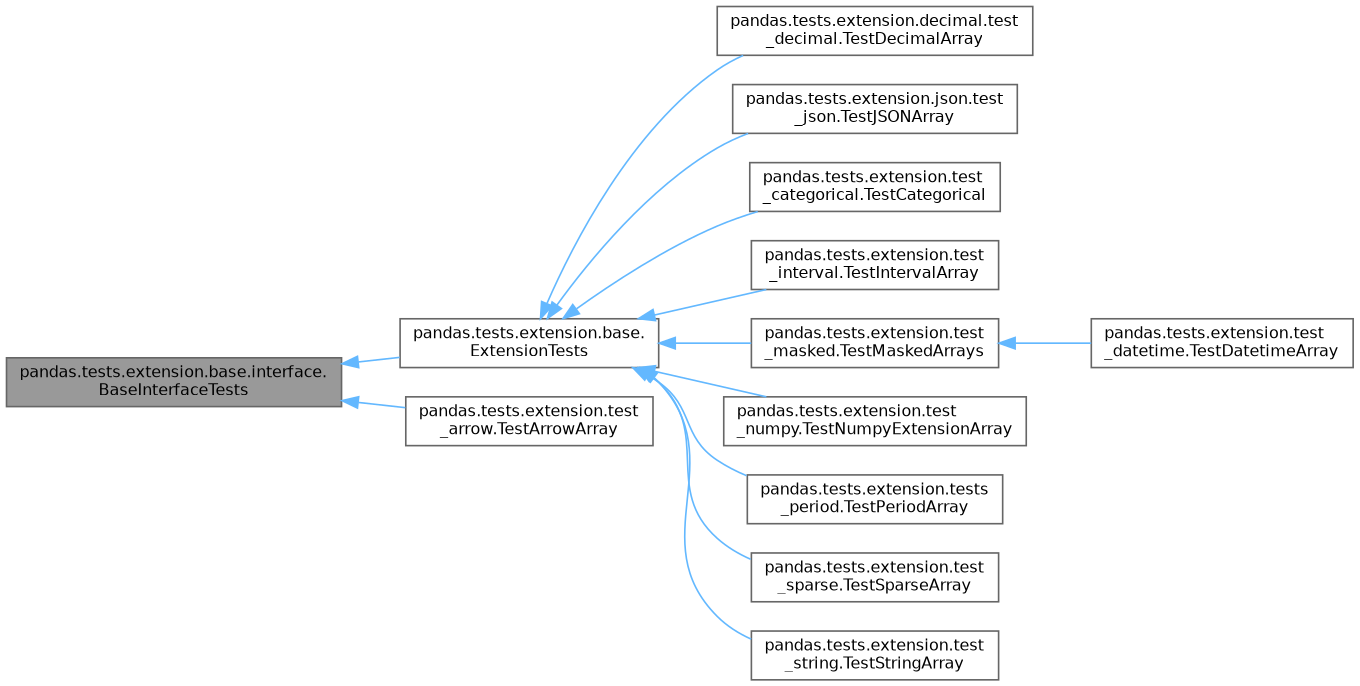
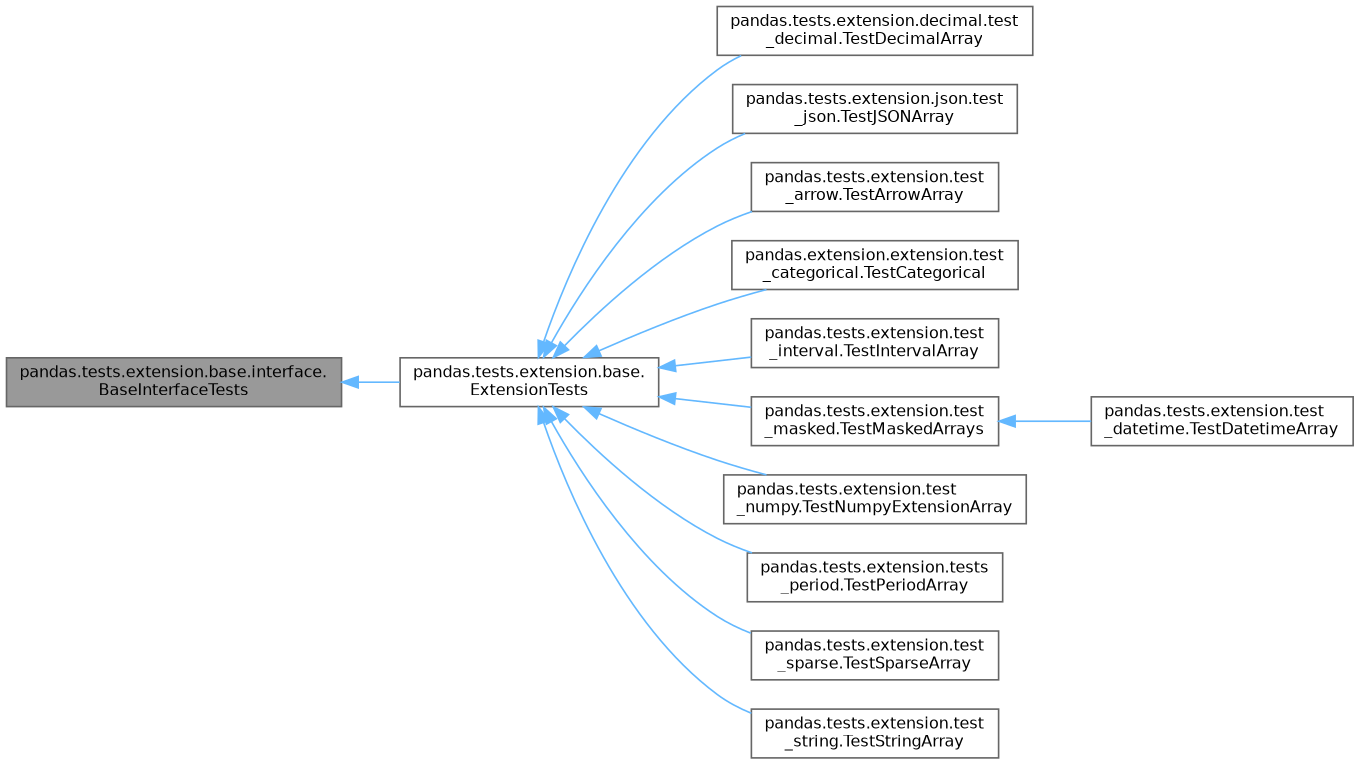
  digraph {
    rankdir=LR
    node [color=gray40 fillcolor=white fontname=Helvetica fontsize=10 shape=box style=filled]
    edge [color=steelblue1 dir=back fontname=Helvetica fontsize=10 labelfontname=Helvetica labelfontsize=10 style=solid]
    n1 [fillcolor=grey60 fontcolor=black height=0.2 label="pandas.tests.extension.base.interface.\lBaseInterfaceTests" width=0.4]
    n2 [height=0.2 label="pandas.tests.extension.base.\lExtensionTests" width=0.4]
    n3 [height=0.2 label="pandas.tests.extension.decimal.test\l_decimal.TestDecimalArray" width=0.4]
    n4 [height=0.2 label="pandas.tests.extension.json.test\l_json.TestJSONArray" width=0.4]
    n5 [height=0.2 label="pandas.tests.extension.test\l_arrow.TestArrowArray" width=0.4]
-   n6 [height=0.2 label="pandas.tests.extension.test\l_categorical.TestCategorical" width=0.4]
+   n6 [height=0.2 label="pandas.extension.extension.test\l_categorical.TestCategorical" width=0.4]
    n7 [height=0.2 label="pandas.tests.extension.test\l_interval.TestIntervalArray" width=0.4]
    n8 [height=0.2 label="pandas.tests.extension.test\l_masked.TestMaskedArrays" width=0.4]
    n9 [height=0.2 label="pandas.tests.extension.test\l_numpy.TestNumpyExtensionArray" width=0.4]
    n10 [height=0.2 label="pandas.tests.extension.tests\l_period.TestPeriodArray" width=0.4]
    n11 [height=0.2 label="pandas.tests.extension.test\l_sparse.TestSparseArray" width=0.4]
    n12 [height=0.2 label="pandas.tests.extension.test\l_string.TestStringArray" width=0.4]
    n13 [height=0.2 label="pandas.tests.extension.test\l_datetime.TestDatetimeArray" width=0.4]
    n1 -> n2
    n2 -> n3
    n2 -> n4
-   n1 -> n5
+   n2 -> n5
    n2 -> n6
    n2 -> n7
    n2 -> n8
    n2 -> n9
    n2 -> n10
    n2 -> n11
    n2 -> n12
    n8 -> n13
  }
